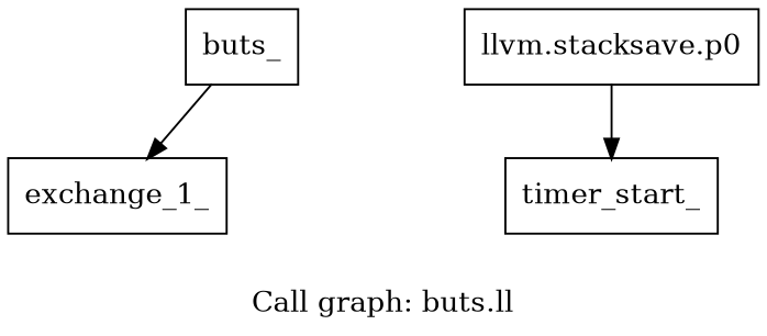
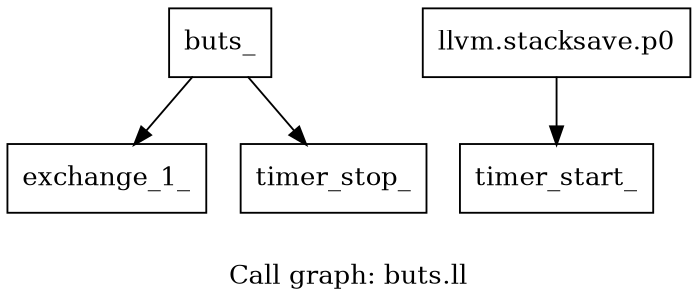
  digraph {
    label="Call graph: buts.ll"
    node [shape=record]
    n1 [label="{buts_}"]
    n2 [label="{exchange_1_}"]
+   n3 [label="{timer_stop_}"]
    n4 [label="{timer_start_}"]
    n5 [label="{llvm.stacksave.p0}"]
    n1 -> n2
+   n1 -> n3
    n5 -> n4
  }
